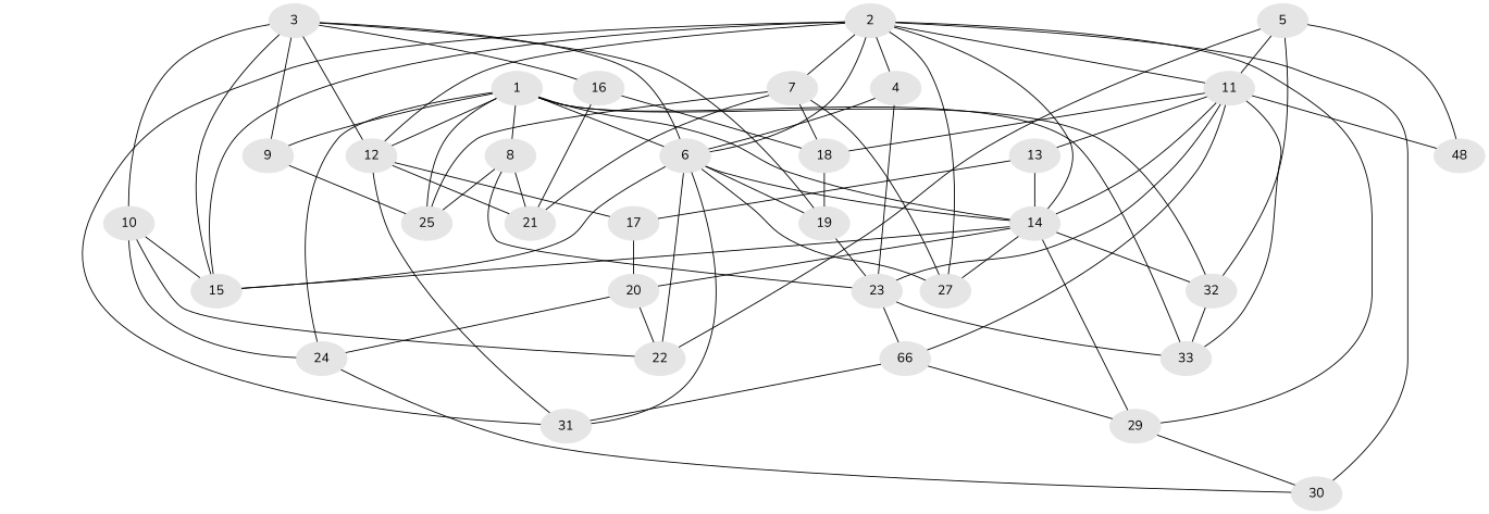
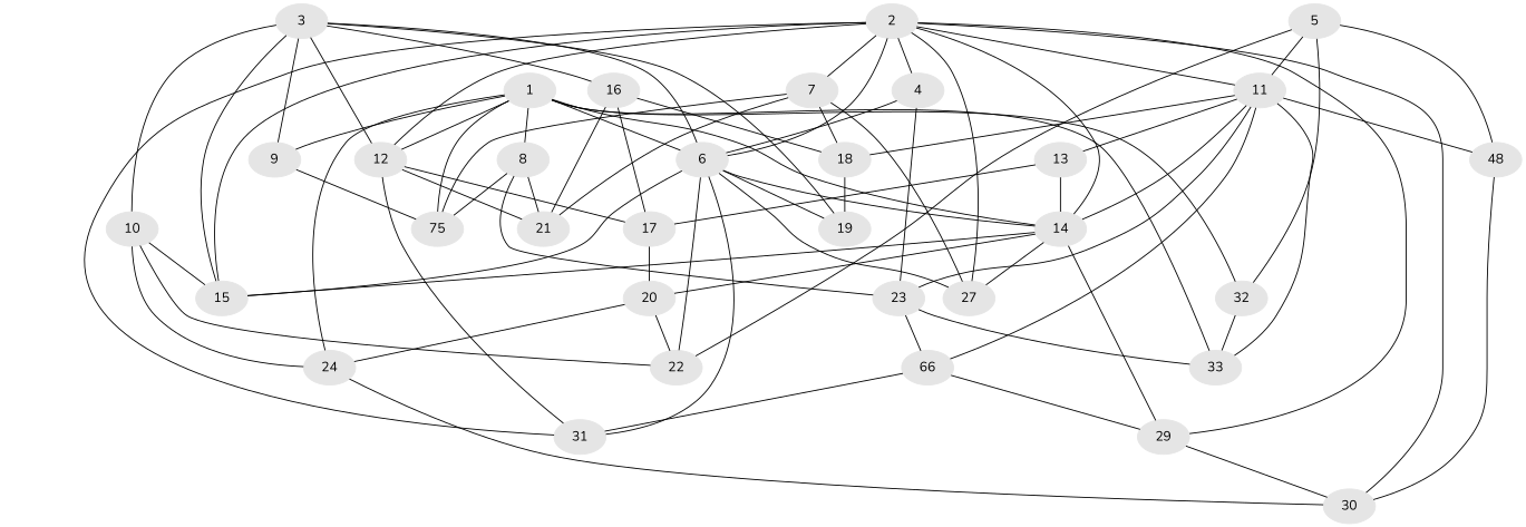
  graph {
    fontname=Nunito
    node [color=gray90 fontname=Nunito style=filled]
    edge [fontname=Nunito weight=1.0]
    1
    6
    8
    9
    12
    14
    24
-   25
+   25 [label=75]
    32
    33
    15
    27
    31
    19
    22
    23
    21
    17
    29
    20
    30
    2
    4
    7
    11
    18
    n27 [label=48]
    13
    n29 [label=66]
    3
    10
    16
    5
    1 -- 6 [weight=2.0]
    1 -- 8
    1 -- 9
    1 -- 12
    1 -- 14
    1 -- 24
    1 -- 25
    1 -- 32
    1 -- 33
    6 -- 14
    6 -- 15
    6 -- 27
    6 -- 31
    6 -- 19
    6 -- 22
    8 -- 25
    8 -- 23
    8 -- 21
    9 -- 25
    12 -- 31
    12 -- 21
    12 -- 17
-   14 -- 32
    14 -- 15
    14 -- 27
    14 -- 29
    14 -- 20
    24 -- 30
    32 -- 33
-   19 -- 23
    23 -- 33
    23 -- n29
    17 -- 20
    29 -- 30
    20 -- 24
    20 -- 22
    2 -- 6 [weight=2.0]
    2 -- 12
    2 -- 14
    2 -- 15
    2 -- 27
    2 -- 31
    2 -- 29
    2 -- 30
    2 -- 4
    2 -- 7
    2 -- 11
    4 -- 6
    4 -- 23 [weight=2.0]
    7 -- 25
    7 -- 27
    7 -- 21
    7 -- 18
    11 -- 14
    11 -- 33
    11 -- 23 [weight=2.0]
    11 -- 18
    11 -- n27 [weight=2.0]
    11 -- 13 [weight=2.0]
    11 -- n29
    18 -- 19
+   n27 -- 30
    13 -- 14
    13 -- 17
    n29 -- 31
    n29 -- 29
    3 -- 6
    3 -- 9 [weight=2.0]
    3 -- 12 [weight=2.0]
    3 -- 15 [weight=2.0]
    3 -- 19
    3 -- 10
    3 -- 16
    10 -- 24
    10 -- 15
    10 -- 22
    16 -- 21
+   16 -- 17
    16 -- 18
    5 -- 32
    5 -- 22
    5 -- 11
    5 -- n27
  }
